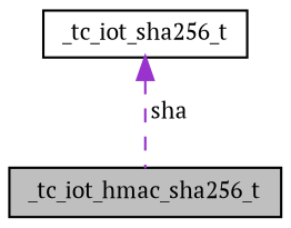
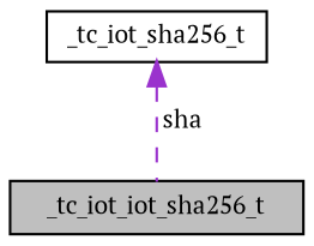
  digraph {
    fontname="PT Serif"
    node [color=black fontname="PT Serif" fontsize=10 shape=record style=filled]
-   n1 [fillcolor=grey75 fontcolor=black height=0.2 label=_tc_iot_hmac_sha256_t width=0.4]
+   n1 [fillcolor=grey75 fontcolor=black height=0.2 label=_tc_iot_iot_sha256_t width=0.4]
    n2 [fillcolor=white height=0.2 label=_tc_iot_sha256_t width=0.4]
    n2 -> n1 [color=darkorchid3 dir=back fontname="PT Serif" fontsize=10 label=" sha" labelfontname=Helvetica labelfontsize=10 style=dashed]
  }
